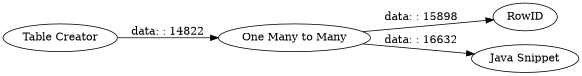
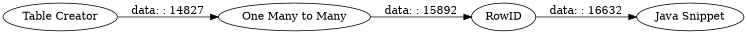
  digraph {
    rankdir=LR
    n1 [label=RowID]
    n2 [label="Java Snippet"]
    n3 [label="Table Creator"]
    n4 [label="One Many to Many"]
-   n4 -> n2 [label="data: : 16632"]
-   n3 -> n4 [label="data: : 14822"]
-   n4 -> n1 [label="data: : 15898"]
+   n1 -> n2 [label="data: : 16632"]
+   n3 -> n4 [label="data: : 14827"]
+   n4 -> n1 [label="data: : 15892"]
  }
